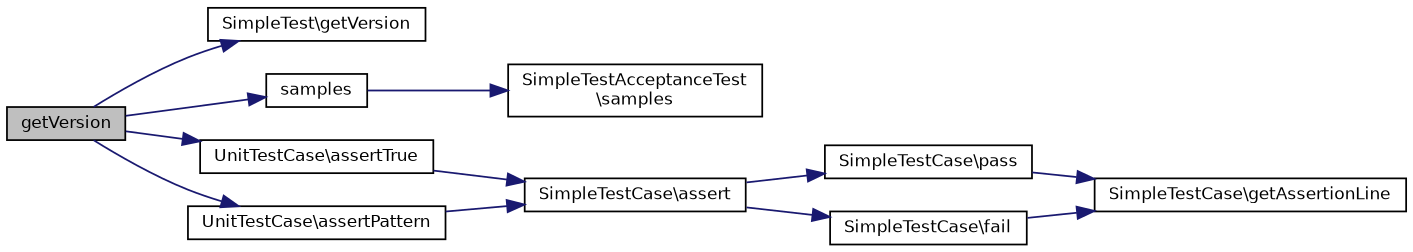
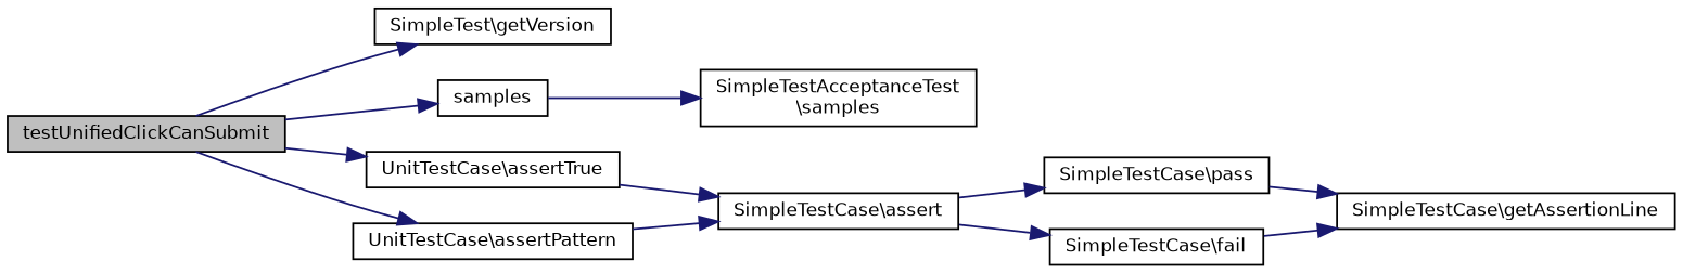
  digraph {
    rankdir=LR
    node [color=black fillcolor=white fontname=Helvetica fontsize=10 shape=record style=filled]
    edge [color=midnightblue fontname=Helvetica fontsize=10 labelfontname=Helvetica labelfontsize=10 style=solid]
-   n1 [fillcolor=grey75 fontcolor=black height=0.2 label=getVersion width=0.4]
+   n1 [fillcolor=grey75 fontcolor=black height=0.2 label=testUnifiedClickCanSubmit width=0.4]
    n2 [height=0.2 label="SimpleTest\\getVersion" width=0.4]
    n3 [height=0.2 label=samples width=0.4]
    n4 [height=0.2 label="UnitTestCase\\assertTrue" width=0.4]
    n5 [height=0.2 label="UnitTestCase\\assertPattern" width=0.4]
    n6 [height=0.2 label="SimpleTestAcceptanceTest\l\\samples" width=0.4]
    n7 [height=0.2 label="SimpleTestCase\\assert" width=0.4]
    n8 [height=0.2 label="SimpleTestCase\\pass" width=0.4]
    n9 [height=0.2 label="SimpleTestCase\\fail" width=0.4]
    n10 [height=0.2 label="SimpleTestCase\\getAssertionLine" width=0.4]
    n1 -> n2
    n1 -> n3
    n1 -> n4
    n1 -> n5
    n3 -> n6
    n4 -> n7
    n5 -> n7
    n7 -> n8
    n7 -> n9
    n8 -> n10
    n9 -> n10
  }
